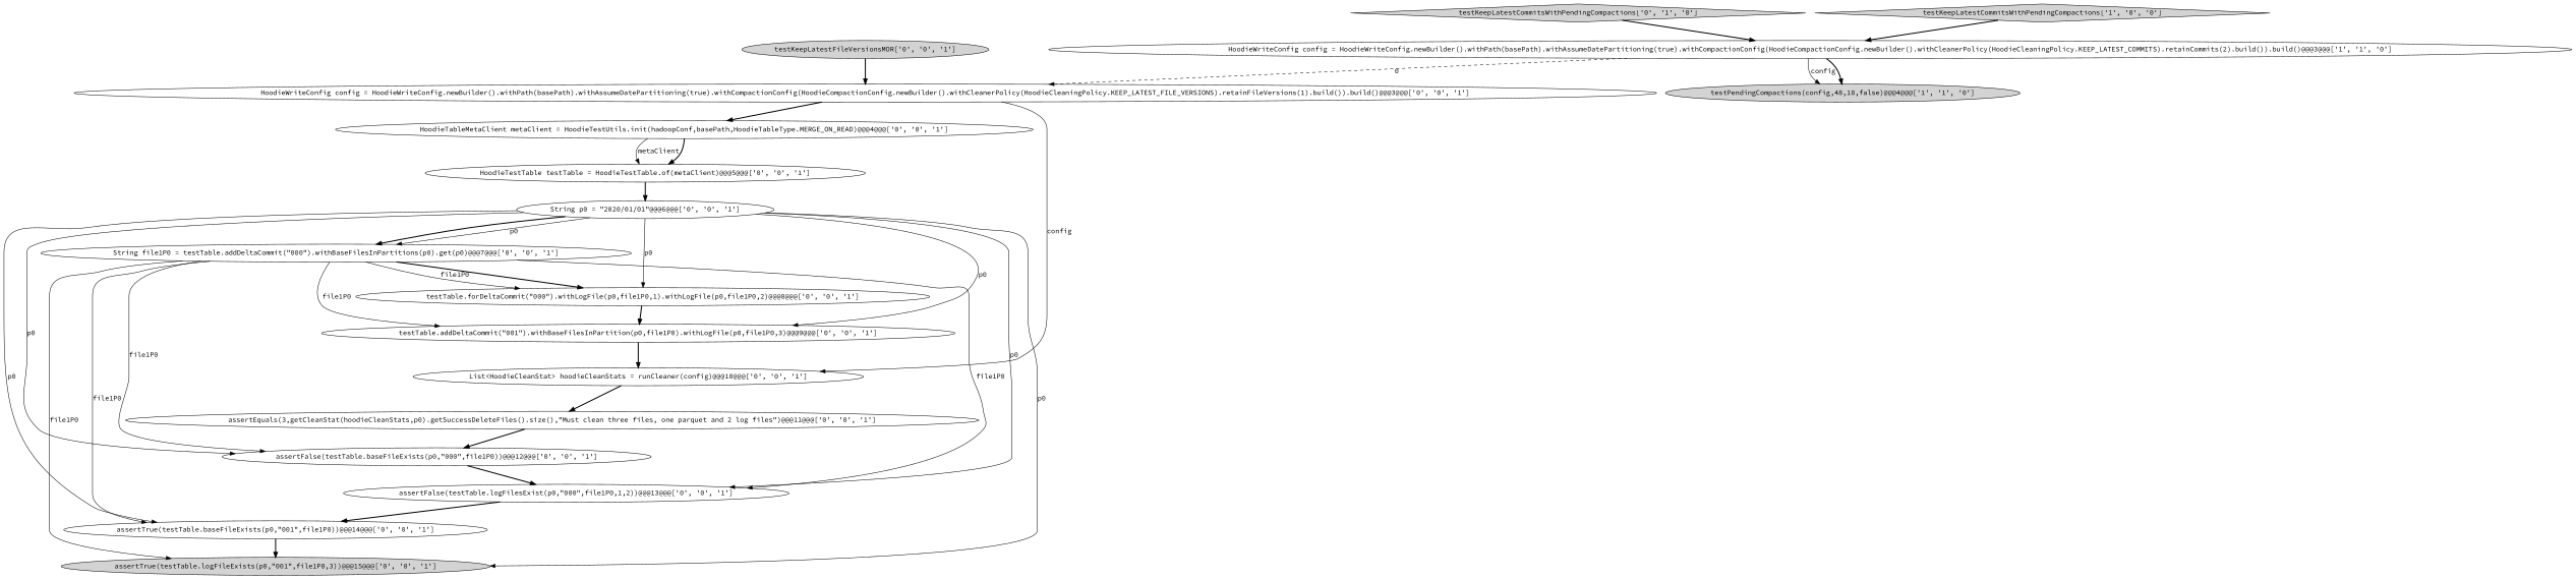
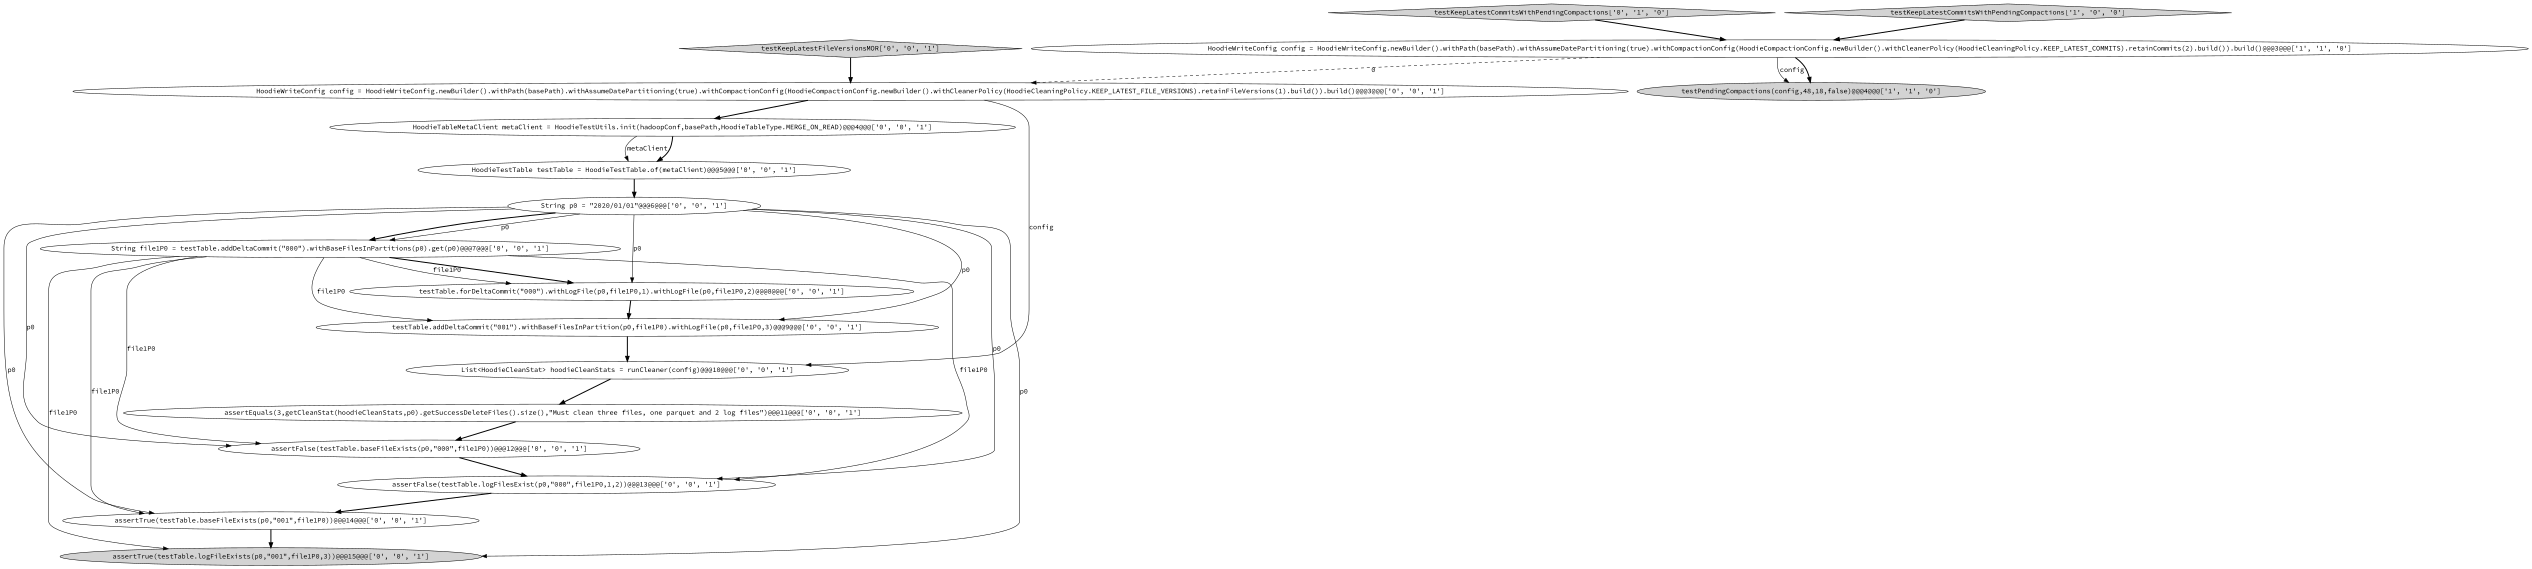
  digraph {
    fontname="Source Code Pro"
    node [fillcolor=white shape=ellipse style=filled fontname="Source Code Pro"]
    edge [style=bold fontname="Source Code Pro"]
    n1 [label="HoodieWriteConfig config = HoodieWriteConfig.newBuilder().withPath(basePath).withAssumeDatePartitioning(true).withCompactionConfig(HoodieCompactionConfig.newBuilder().withCleanerPolicy(HoodieCleaningPolicy.KEEP_LATEST_FILE_VERSIONS).retainFileVersions(1).build()).build()@@@3@@@['0', '0', '1']"]
    n2 [label="HoodieTableMetaClient metaClient = HoodieTestUtils.init(hadoopConf,basePath,HoodieTableType.MERGE_ON_READ)@@@4@@@['0', '0', '1']"]
    n3 [label="List<HoodieCleanStat> hoodieCleanStats = runCleaner(config)@@@10@@@['0', '0', '1']"]
    n4 [label="HoodieTestTable testTable = HoodieTestTable.of(metaClient)@@@5@@@['0', '0', '1']"]
    n5 [label="assertFalse(testTable.logFilesExist(p0,\"000\",file1P0,1,2))@@@13@@@['0', '0', '1']"]
    n6 [label="assertTrue(testTable.baseFileExists(p0,\"001\",file1P0))@@@14@@@['0', '0', '1']"]
    n7 [label="testTable.addDeltaCommit(\"001\").withBaseFilesInPartition(p0,file1P0).withLogFile(p0,file1P0,3)@@@9@@@['0', '0', '1']"]
    n8 [label="assertFalse(testTable.baseFileExists(p0,\"000\",file1P0))@@@12@@@['0', '0', '1']"]
    n9 [label="String file1P0 = testTable.addDeltaCommit(\"000\").withBaseFilesInPartitions(p0).get(p0)@@@7@@@['0', '0', '1']"]
    n10 [fillcolor=lightgray label="assertTrue(testTable.logFileExists(p0,\"001\",file1P0,3))@@@15@@@['0', '0', '1']"]
    n11 [label="testTable.forDeltaCommit(\"000\").withLogFile(p0,file1P0,1).withLogFile(p0,file1P0,2)@@@8@@@['0', '0', '1']"]
    n12 [label="String p0 = \"2020/01/01\"@@@6@@@['0', '0', '1']"]
    n13 [fillcolor=lightgray label="testKeepLatestCommitsWithPendingCompactions['0', '1', '0']" shape=diamond]
    n14 [label="HoodieWriteConfig config = HoodieWriteConfig.newBuilder().withPath(basePath).withAssumeDatePartitioning(true).withCompactionConfig(HoodieCompactionConfig.newBuilder().withCleanerPolicy(HoodieCleaningPolicy.KEEP_LATEST_COMMITS).retainCommits(2).build()).build()@@@3@@@['1', '1', '0']"]
-   n15 [fillcolor=lightgray label="testKeepLatestFileVersionsMOR['0', '0', '1']"]
+   n15 [fillcolor=lightgray label="testKeepLatestFileVersionsMOR['0', '0', '1']" shape=diamond]
    n16 [fillcolor=lightgray label="testPendingCompactions(config,48,18,false)@@@4@@@['1', '1', '0']"]
    n17 [fillcolor=lightgray label="testKeepLatestCommitsWithPendingCompactions['1', '0', '0']" shape=diamond]
    n18 [label="assertEquals(3,getCleanStat(hoodieCleanStats,p0).getSuccessDeleteFiles().size(),\"Must clean three files, one parquet and 2 log files\")@@@11@@@['0', '0', '1']"]
    n1 -> n2
    n1 -> n3 [label=config style=solid]
    n2 -> n4 [label=metaClient style=solid]
    n2 -> n4
    n3 -> n18
    n4 -> n12
    n5 -> n6
    n6 -> n10
    n7 -> n3
    n8 -> n5
    n9 -> n5 [label=file1P0 style=solid]
    n9 -> n6 [label=file1P0 style=solid]
    n9 -> n7 [label=file1P0 style=solid]
    n9 -> n8 [label=file1P0 style=solid]
    n9 -> n10 [label=file1P0 style=solid]
    n9 -> n11
    n9 -> n11 [label=file1P0 style=solid]
    n11 -> n7
    n12 -> n5 [label=p0 style=solid]
    n12 -> n6 [label=p0 style=solid]
    n12 -> n7 [label=p0 style=solid]
    n12 -> n8 [label=p0 style=solid]
    n12 -> n9 [label=p0 style=solid]
    n12 -> n9
    n12 -> n10 [label=p0 style=solid]
    n12 -> n11 [label=p0 style=solid]
    n13 -> n14
    n14 -> n1 [label=0 style=dashed]
    n14 -> n16 [label=config style=solid]
    n14 -> n16
    n15 -> n1
    n17 -> n14
    n18 -> n8
  }
